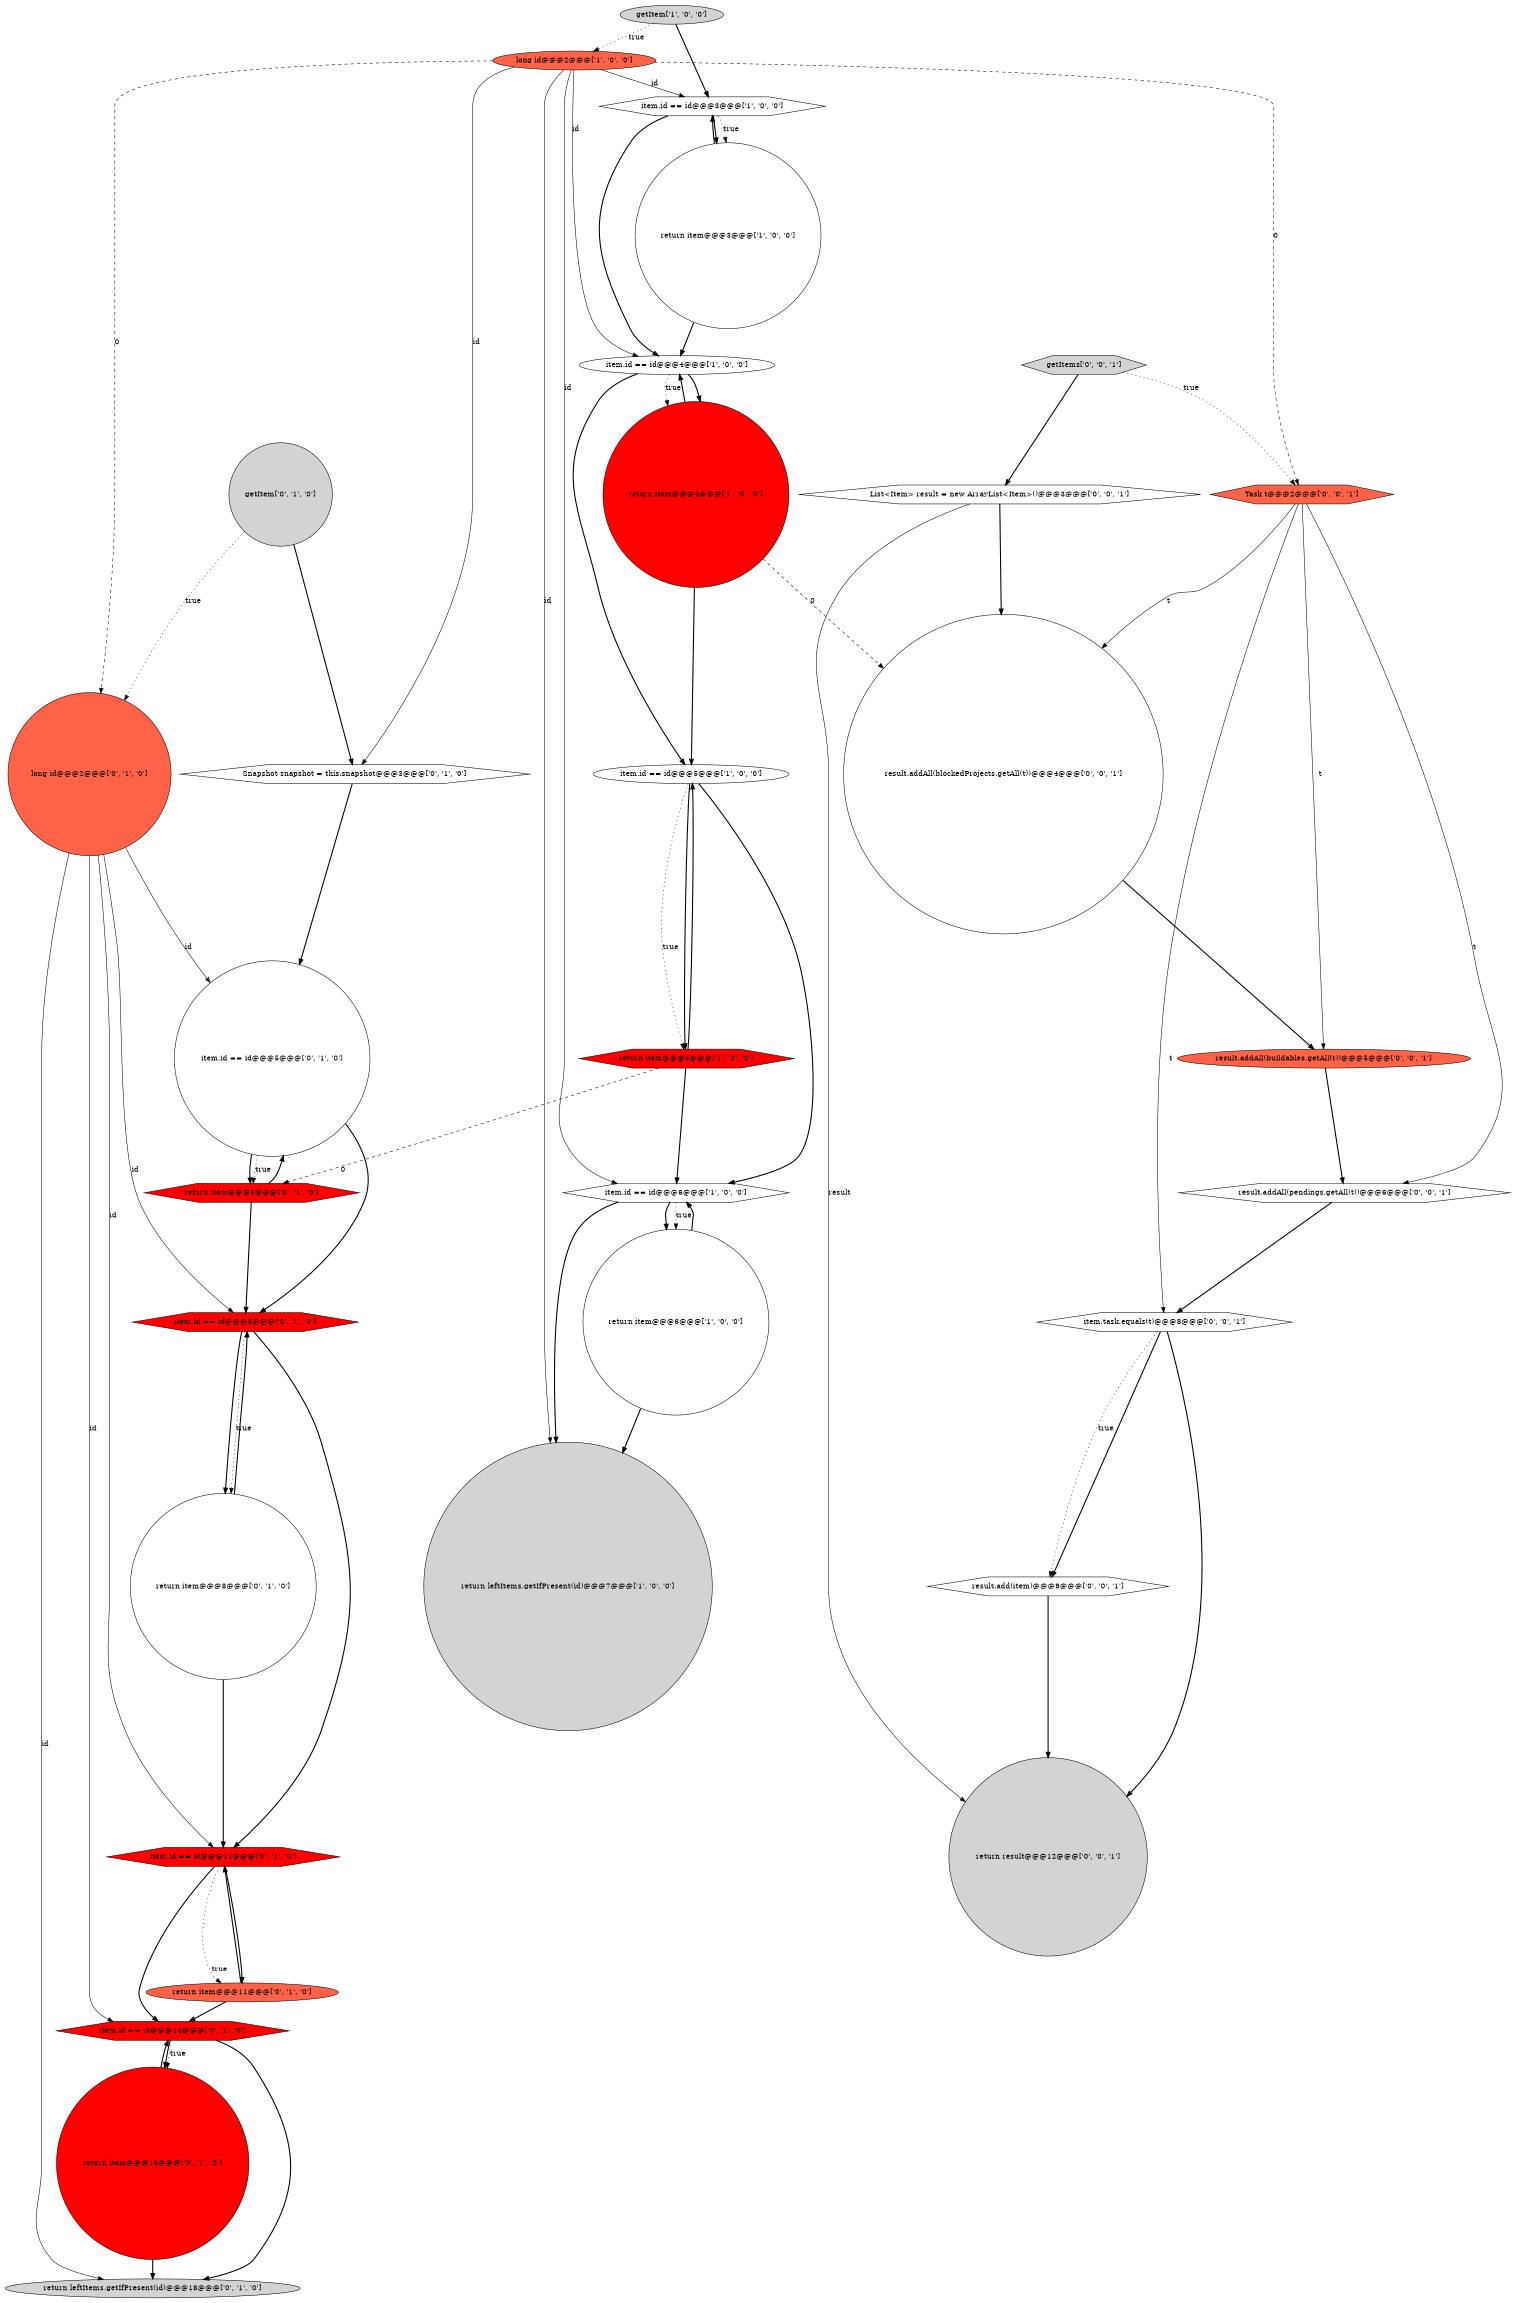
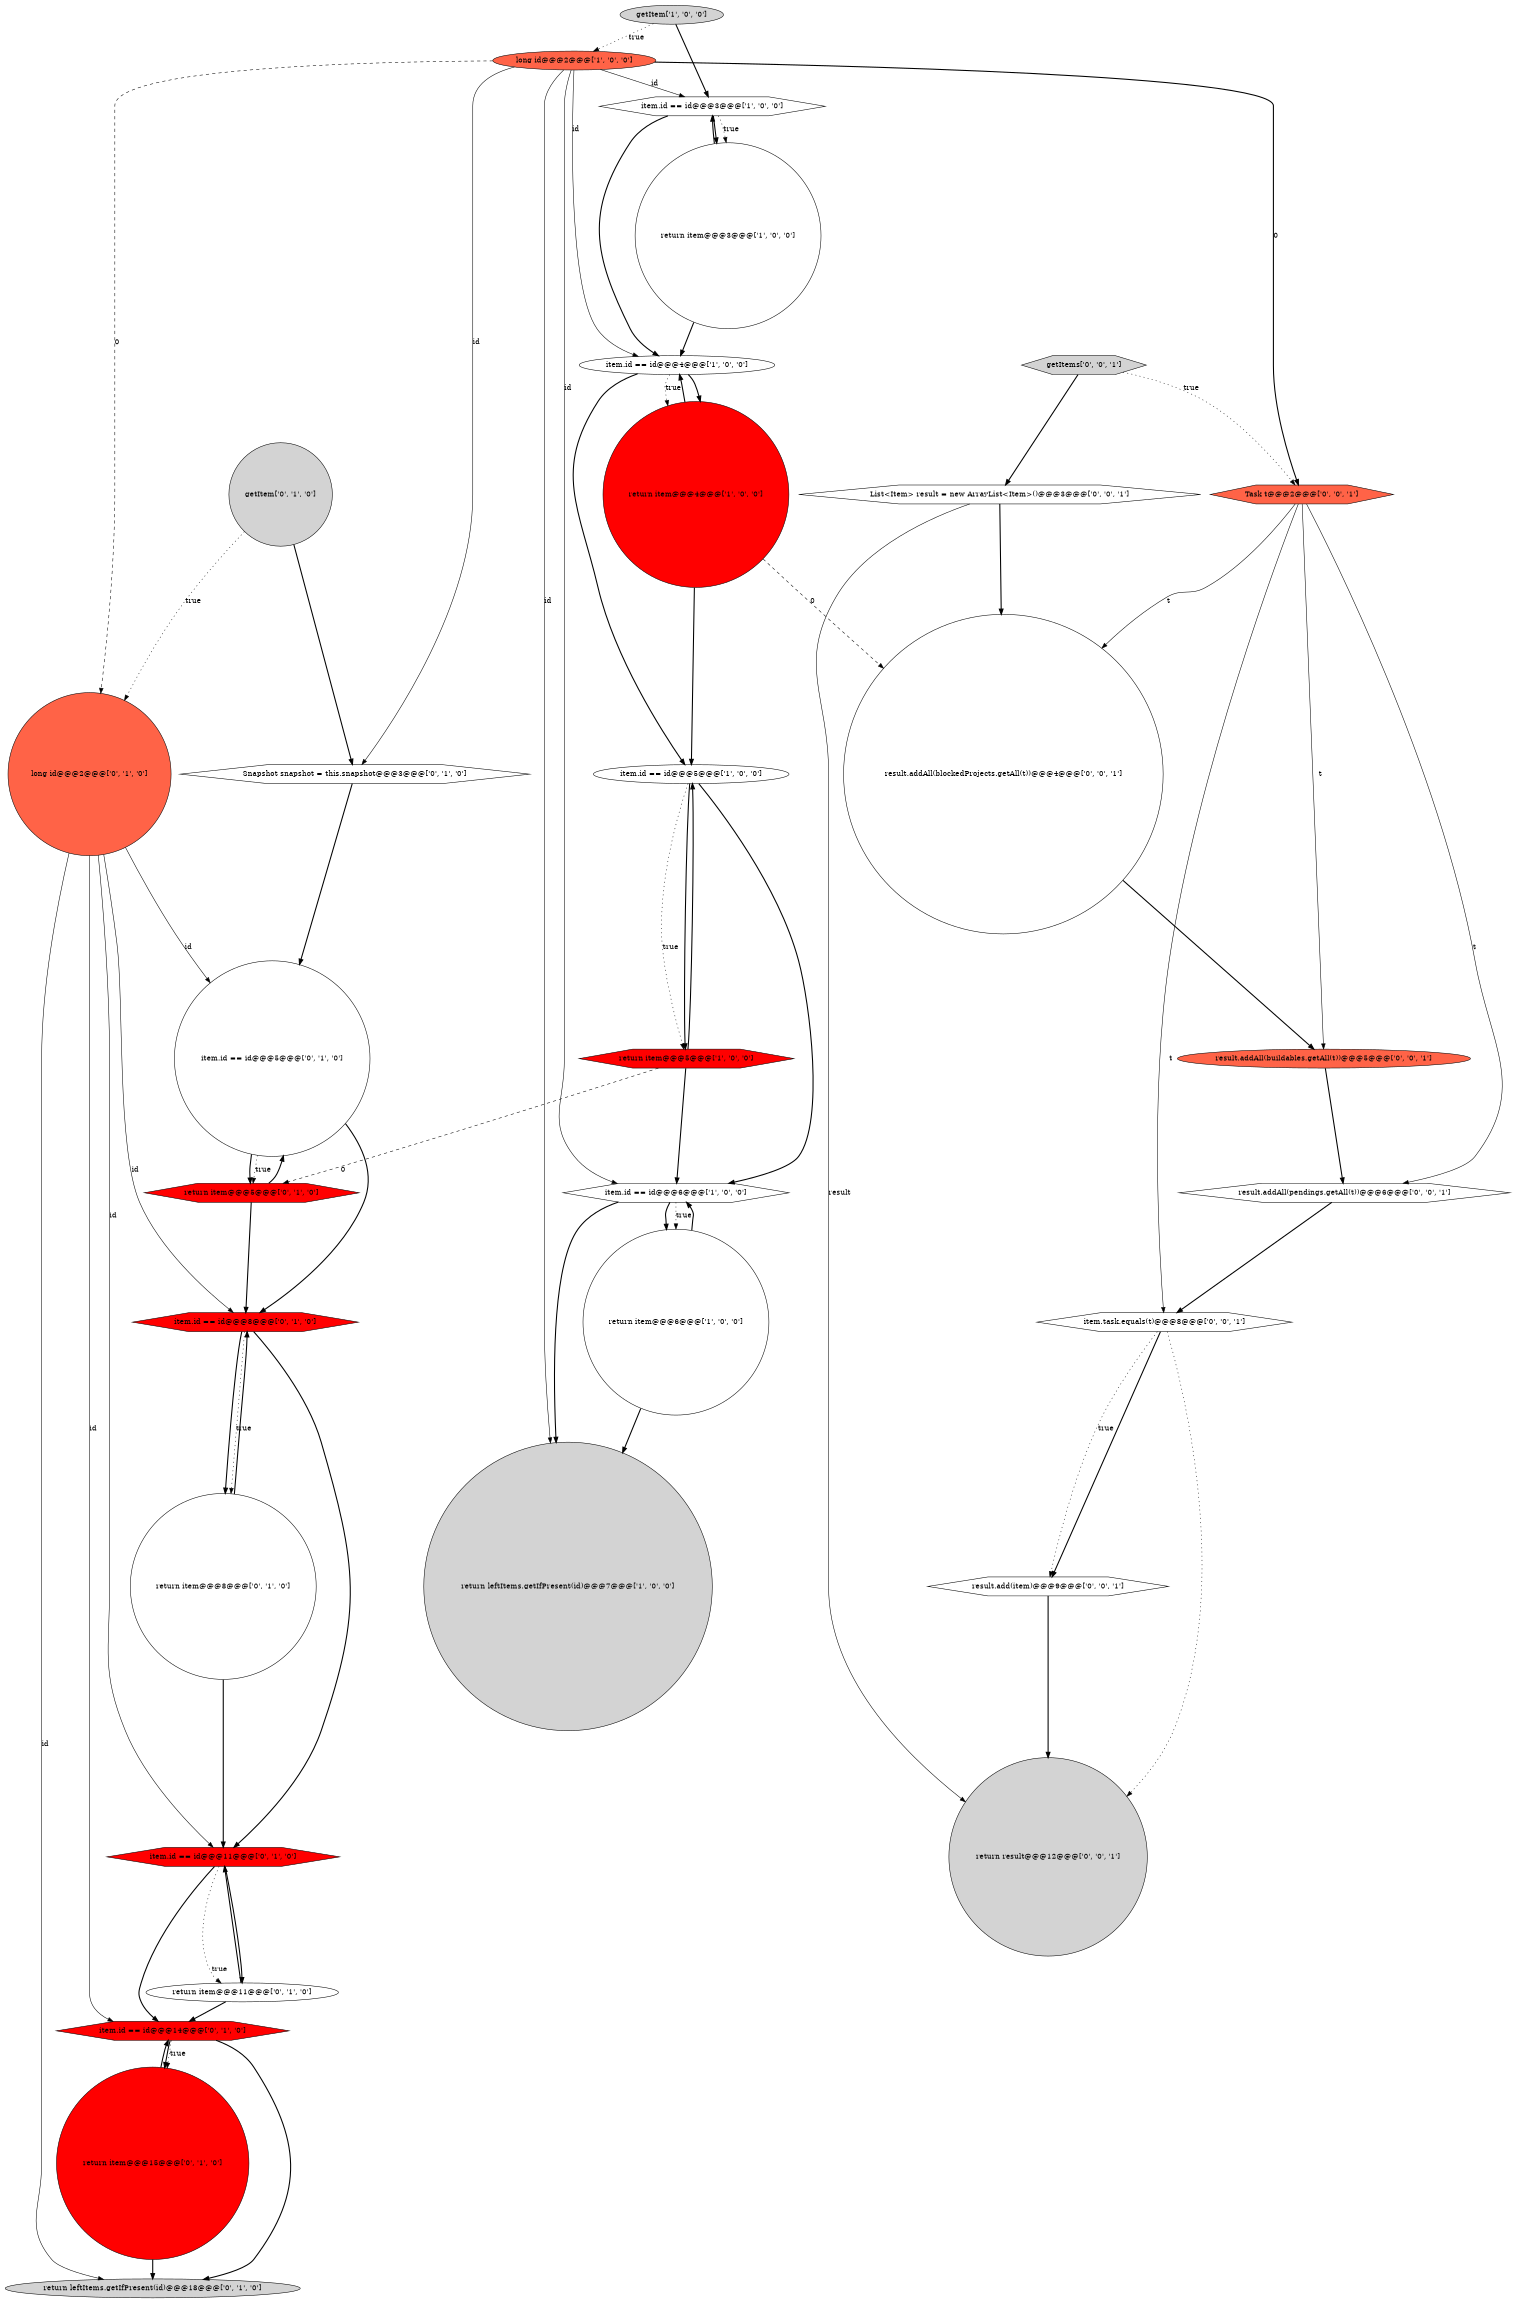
  digraph {
    node [fillcolor=white shape=hexagon style=filled]
    edge [style=bold]
    n1 [fillcolor=red label="item.id == id@@@14@@@['0', '1', '0']"]
    n2 [fillcolor=red label="return item@@@15@@@['0', '1', '0']" shape=circle]
    n3 [fillcolor=lightgray label="return leftItems.getIfPresent(id)@@@18@@@['0', '1', '0']" shape=ellipse]
    n4 [fillcolor=lightgray label="return result@@@12@@@['0', '0', '1']" shape=circle]
    n5 [label="item.id == id@@@3@@@['1', '0', '0']"]
    n6 [label="return item@@@3@@@['1', '0', '0']" shape=circle]
    n7 [label="item.id == id@@@4@@@['1', '0', '0']" shape=ellipse]
    n8 [label="item.id == id@@@5@@@['1', '0', '0']" shape=ellipse]
    n9 [fillcolor=red label="return item@@@4@@@['1', '0', '0']" shape=circle]
    n10 [fillcolor=red label="item.id == id@@@8@@@['0', '1', '0']"]
    n11 [fillcolor=red label="item.id == id@@@11@@@['0', '1', '0']"]
    n12 [label="return item@@@8@@@['0', '1', '0']" shape=circle]
-   n13 [fillcolor=tomato label="return item@@@11@@@['0', '1', '0']" shape=ellipse]
+   n13 [label="return item@@@11@@@['0', '1', '0']" shape=ellipse]
    n14 [label="item.task.equals(t)@@@8@@@['0', '0', '1']"]
    n15 [label="result.add(item)@@@9@@@['0', '0', '1']"]
    n16 [fillcolor=red label="return item@@@5@@@['1', '0', '0']"]
    n17 [label="item.id == id@@@6@@@['1', '0', '0']"]
    n18 [fillcolor=red label="return item@@@5@@@['0', '1', '0']"]
    n19 [fillcolor=lightgray label="return leftItems.getIfPresent(id)@@@7@@@['1', '0', '0']" shape=circle]
    n20 [label="return item@@@6@@@['1', '0', '0']" shape=circle]
    n21 [label="item.id == id@@@5@@@['0', '1', '0']" shape=circle]
    n22 [label="result.addAll(blockedProjects.getAll(t))@@@4@@@['0', '0', '1']" shape=circle]
    n23 [fillcolor=tomato label="result.addAll(buildables.getAll(t))@@@5@@@['0', '0', '1']" shape=ellipse]
    n24 [label="result.addAll(pendings.getAll(t))@@@6@@@['0', '0', '1']"]
    n25 [fillcolor=tomato label="long id@@@2@@@['0', '1', '0']" shape=circle]
    n26 [fillcolor=lightgray label="getItem['0', '1', '0']" shape=circle]
    n27 [label="Snapshot snapshot = this.snapshot@@@3@@@['0', '1', '0']"]
    n28 [label="List<Item> result = new ArrayList<Item>()@@@3@@@['0', '0', '1']"]
    n29 [fillcolor=lightgray label="getItems['0', '0', '1']"]
    n30 [fillcolor=tomato label="Task t@@@2@@@['0', '0', '1']"]
    n31 [fillcolor=tomato label="long id@@@2@@@['1', '0', '0']" shape=ellipse]
    n32 [fillcolor=lightgray label="getItem['1', '0', '0']" shape=ellipse]
    n1 -> n2
    n1 -> n2 [label=true style=dotted]
    n1 -> n3
    n2 -> n1
    n2 -> n3
    n5 -> n6
    n5 -> n6 [label=true style=dotted]
    n5 -> n7
    n6 -> n5
    n6 -> n7
    n7 -> n8
    n7 -> n9
    n7 -> n9 [label=true style=dotted]
    n8 -> n16 [label=true style=dotted]
    n8 -> n16
    n8 -> n17
    n9 -> n7
    n9 -> n8
    n9 -> n22 [label=0 style=dashed]
    n10 -> n11
    n10 -> n12 [label=true style=dotted]
    n10 -> n12
    n11 -> n1
    n11 -> n13
    n11 -> n13 [label=true style=dotted]
    n12 -> n10
    n12 -> n11
    n13 -> n1
    n13 -> n11
-   n14 -> n4
+   n14 -> n4 [style=dotted]
    n14 -> n15
    n14 -> n15 [label=true style=dotted]
    n15 -> n4
    n16 -> n8
    n16 -> n17
    n16 -> n18 [label=0 style=dashed]
    n17 -> n19
    n17 -> n20
    n17 -> n20 [label=true style=dotted]
    n18 -> n10
    n18 -> n21
    n20 -> n17
    n20 -> n19
    n21 -> n10
    n21 -> n18
    n21 -> n18 [label=true style=dotted]
    n22 -> n23
    n23 -> n24
    n24 -> n14
    n25 -> n1 [label=id style=solid]
    n25 -> n3 [label=id style=solid]
    n25 -> n10 [label=id style=solid]
    n25 -> n11 [label=id style=solid]
    n25 -> n21 [label=id style=solid]
    n26 -> n25 [label=true style=dotted]
    n26 -> n27
    n27 -> n21
    n28 -> n4 [label=result style=solid]
    n28 -> n22
    n29 -> n28
    n29 -> n30 [label=true style=dotted]
    n30 -> n14 [label=t style=solid]
    n30 -> n22 [label=t style=solid]
    n30 -> n23 [label=t style=solid]
    n30 -> n24 [label=t style=solid]
    n31 -> n5 [label=id style=solid]
    n31 -> n7 [label=id style=solid]
    n31 -> n17 [label=id style=solid]
    n31 -> n19 [label=id style=solid]
    n31 -> n25 [label=0 style=dashed]
    n31 -> n27 [label=id style=solid]
-   n31 -> n30 [label=0 style=dashed]
+   n31 -> n30 [label=0]
    n32 -> n5
    n32 -> n31 [label=true style=dotted]
  }
